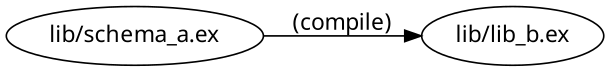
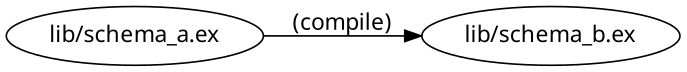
  digraph {
    rankdir=LR
    fontname="Noto Sans"
    node [fontname="Noto Sans"]
    "lib/schema_a.ex"
-   "lib/schema_b.ex" [label="lib/lib_b.ex"]
+   "lib/schema_b.ex"
    "lib/schema_a.ex" -> "lib/schema_b.ex" [label="(compile)" fontname="Noto Sans"]
  }
